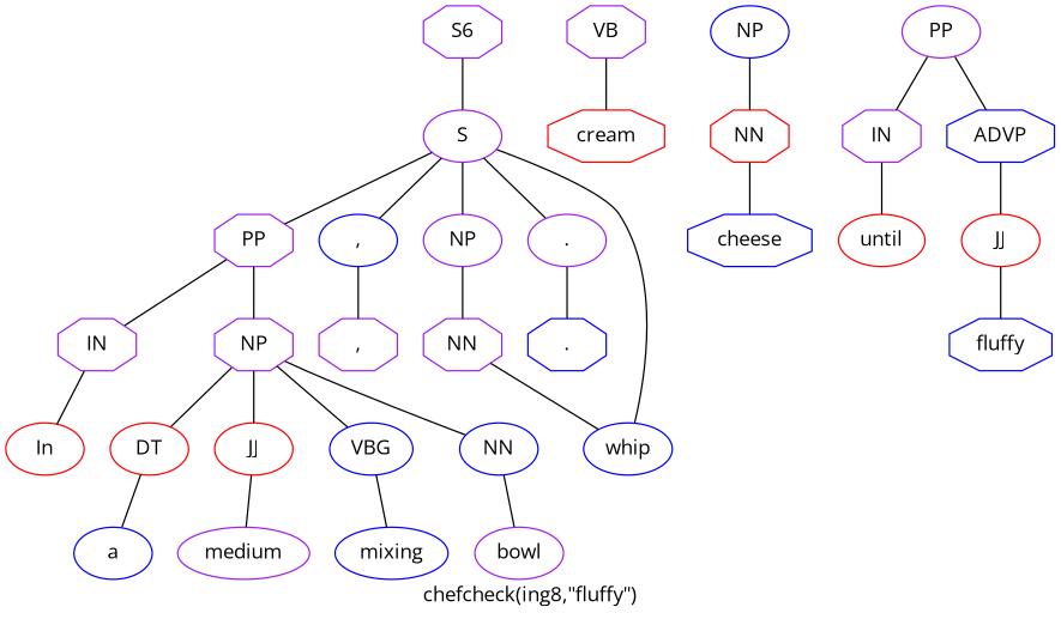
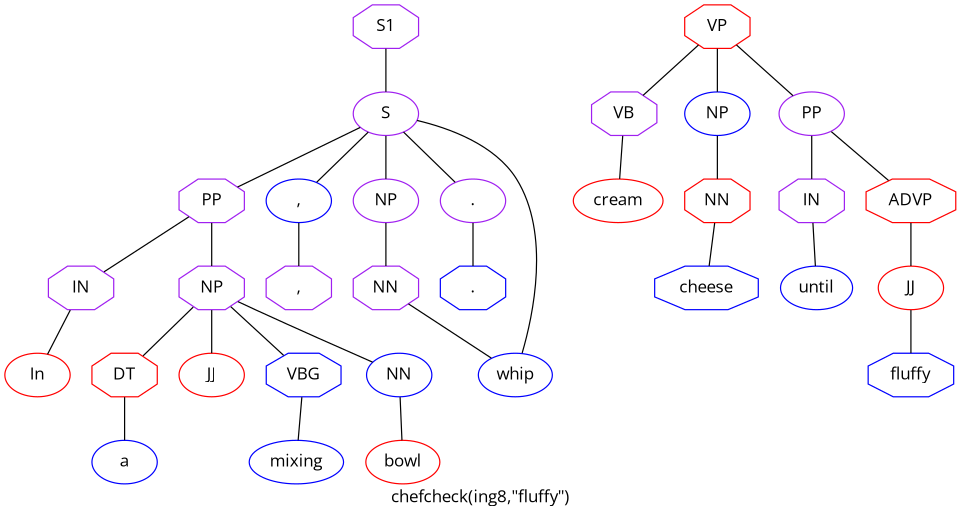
  graph {
    fontname="Open Sans"
    label="chefcheck(ing8,\"fluffy\")"
    node [color=purple fontname="Open Sans" shape=ellipse]
    edge [fontname="Open Sans"]
-   n1 [label=S6 shape=octagon]
+   n1 [label=S1 shape=octagon]
    n2 [label=S]
    n3 [label=PP shape=octagon]
    n4 [color=blue label=","]
    n5 [label=NP]
    n6 [label="."]
    n7 [color=blue label=whip]
    n8 [label=IN shape=octagon]
    n9 [label=NP shape=octagon]
    n10 [label="," shape=octagon]
    n11 [label=NN shape=octagon]
+   n12 [color=red label=VP shape=octagon]
    n13 [label=VB shape=octagon]
    n14 [color=blue label=NP]
    n15 [label=PP]
    n16 [color=blue label="." shape=octagon]
    n17 [color=red label=In]
-   n18 [color=red label=DT]
+   n18 [color=red label=DT shape=octagon]
    n19 [color=red label=JJ]
-   n20 [color=blue label=VBG]
+   n20 [color=blue label=VBG shape=octagon]
    n21 [color=blue label=NN]
    n22 [color=blue label=a]
-   n23 [label=medium]
    n24 [color=blue label=mixing]
-   n25 [label=bowl]
-   n26 [color=red label=cream shape=octagon]
+   n25 [color=red label=bowl]
+   n26 [color=red label=cream]
    n27 [color=red label=NN shape=octagon]
    n28 [label=IN shape=octagon]
-   n29 [color=blue label=ADVP shape=octagon]
+   n29 [color=red label=ADVP shape=octagon]
    n30 [color=blue label=cheese shape=octagon]
-   n31 [color=red label=until]
+   n31 [color=blue label=until]
    n32 [color=red label=JJ]
    n33 [color=blue label=fluffy shape=octagon]
    n1 -- n2
    n2 -- n3
    n2 -- n4
    n2 -- n5
    n2 -- n6
    n2 -- n7
    n3 -- n8
    n3 -- n9
    n4 -- n10
    n5 -- n11
    n6 -- n16
    n8 -- n17
    n9 -- n18
    n9 -- n19
    n9 -- n20
    n9 -- n21
    n11 -- n7
+   n12 -- n13
+   n12 -- n14
+   n12 -- n15
    n13 -- n26
    n14 -- n27
    n15 -- n28
    n15 -- n29
    n18 -- n22
-   n19 -- n23
    n20 -- n24
    n21 -- n25
    n27 -- n30
    n28 -- n31
    n29 -- n32
    n32 -- n33
  }
